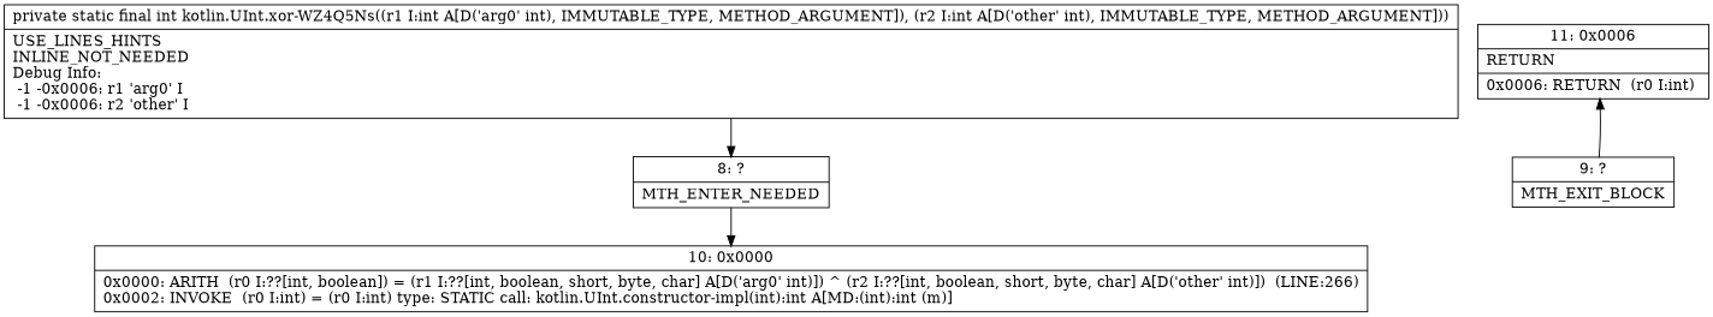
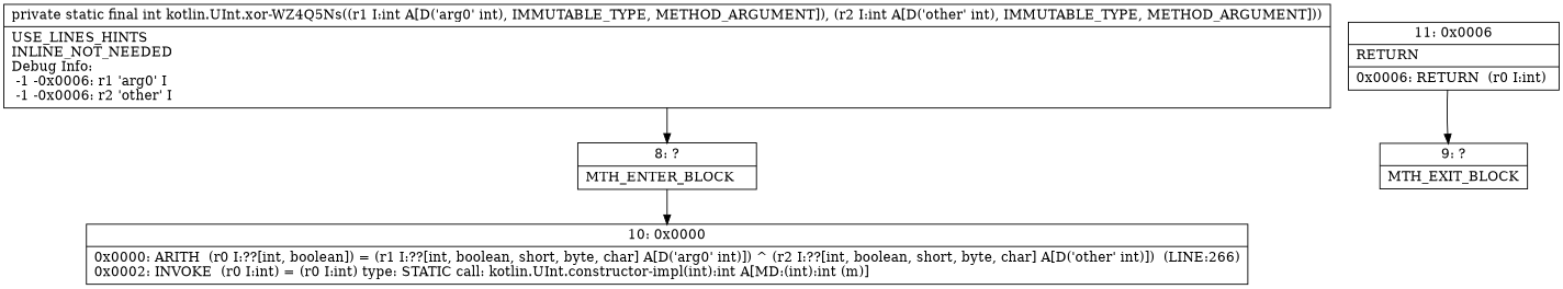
  digraph {
    node [shape=record]
-   n1 [label="{8\:\ ?|MTH_ENTER_NEEDED\l}"]
+   n1 [label="{8\:\ ?|MTH_ENTER_BLOCK\l}"]
    n2 [label="{10\:\ 0x0000|0x0000: ARITH  (r0 I:??[int, boolean]) = (r1 I:??[int, boolean, short, byte, char] A[D('arg0' int)]) ^ (r2 I:??[int, boolean, short, byte, char] A[D('other' int)])  (LINE:266)\l0x0002: INVOKE  (r0 I:int) = (r0 I:int) type: STATIC call: kotlin.UInt.constructor\-impl(int):int A[MD:(int):int (m)]\l}"]
    n3 [label="{11\:\ 0x0006|RETURN\l|0x0006: RETURN  (r0 I:int) \l}"]
    n4 [label="{9\:\ ?|MTH_EXIT_BLOCK\l}"]
    n5 [label="{private static final int kotlin.UInt.xor\-WZ4Q5Ns((r1 I:int A[D('arg0' int), IMMUTABLE_TYPE, METHOD_ARGUMENT]), (r2 I:int A[D('other' int), IMMUTABLE_TYPE, METHOD_ARGUMENT]))  | USE_LINES_HINTS\lINLINE_NOT_NEEDED\lDebug Info:\l  \-1 \-0x0006: r1 'arg0' I\l  \-1 \-0x0006: r2 'other' I\l}"]
    n1 -> n2
-   n4 -> n3
+   n3 -> n4
    n5 -> n1
  }
